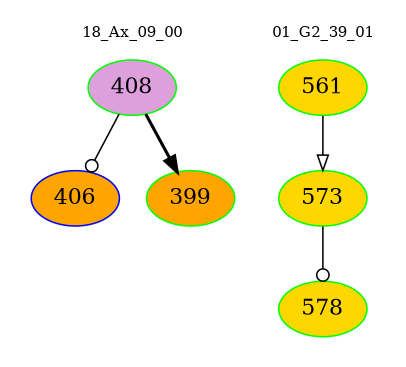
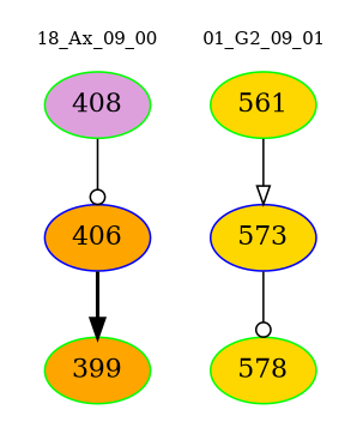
  digraph {
    node [color=green fillcolor=gold style=filled]
    edge [arrowhead=odot color=black style=solid]
    n1 [fillcolor=plum label=408]
    n2 [color=blue fillcolor=orange label=406]
    n3 [fillcolor=orange label=399]
    n4 [label=561]
-   n5 [label=573]
+   n5 [color=blue label=573]
    n6 [label=578]
    subgraph cluster_1 {
      color=white
      fontsize=10
      label="18_Ax_09_00"
      n1
      n2
      n3
    }
    subgraph cluster_2 {
      color=white
      fontsize=10
-     label="01_G2_39_01"
+     label="01_G2_09_01"
      n4
      n5
      n6
    }
    n1 -> n2
-   n1 -> n3 [arrowhead=normal style=bold]
+   n2 -> n3 [arrowhead=normal style=bold]
    n4 -> n5 [arrowhead=onormal]
    n5 -> n6
  }
